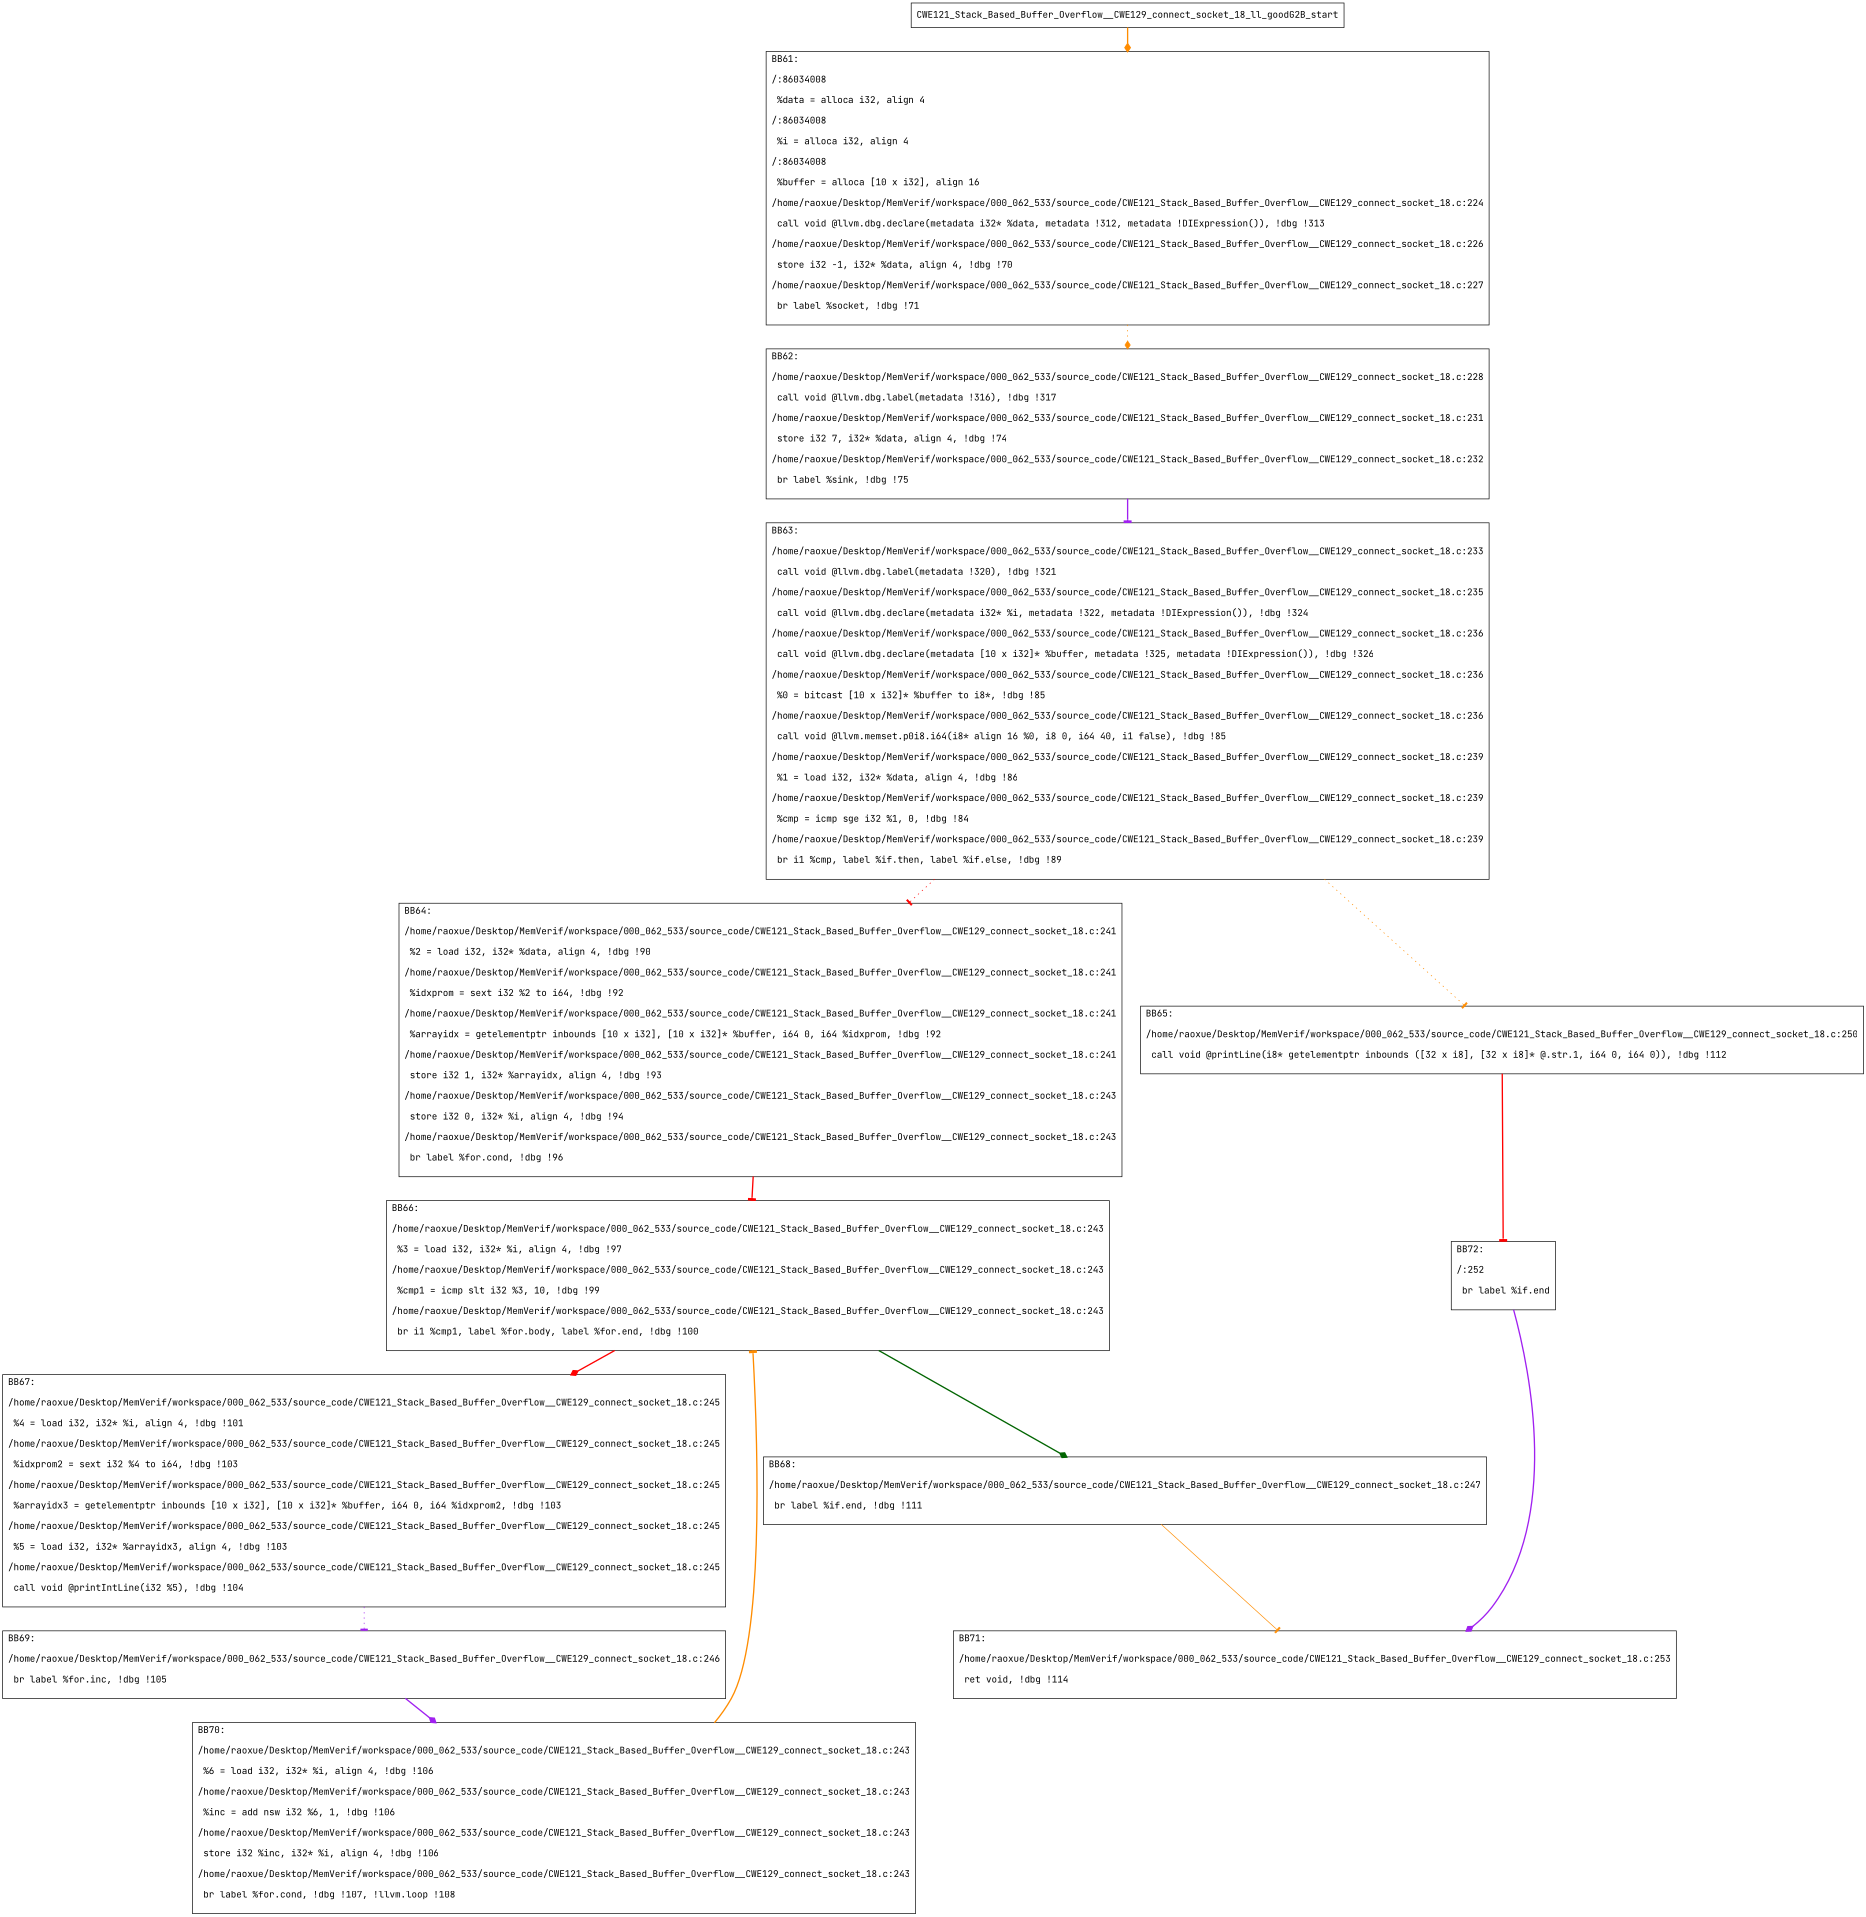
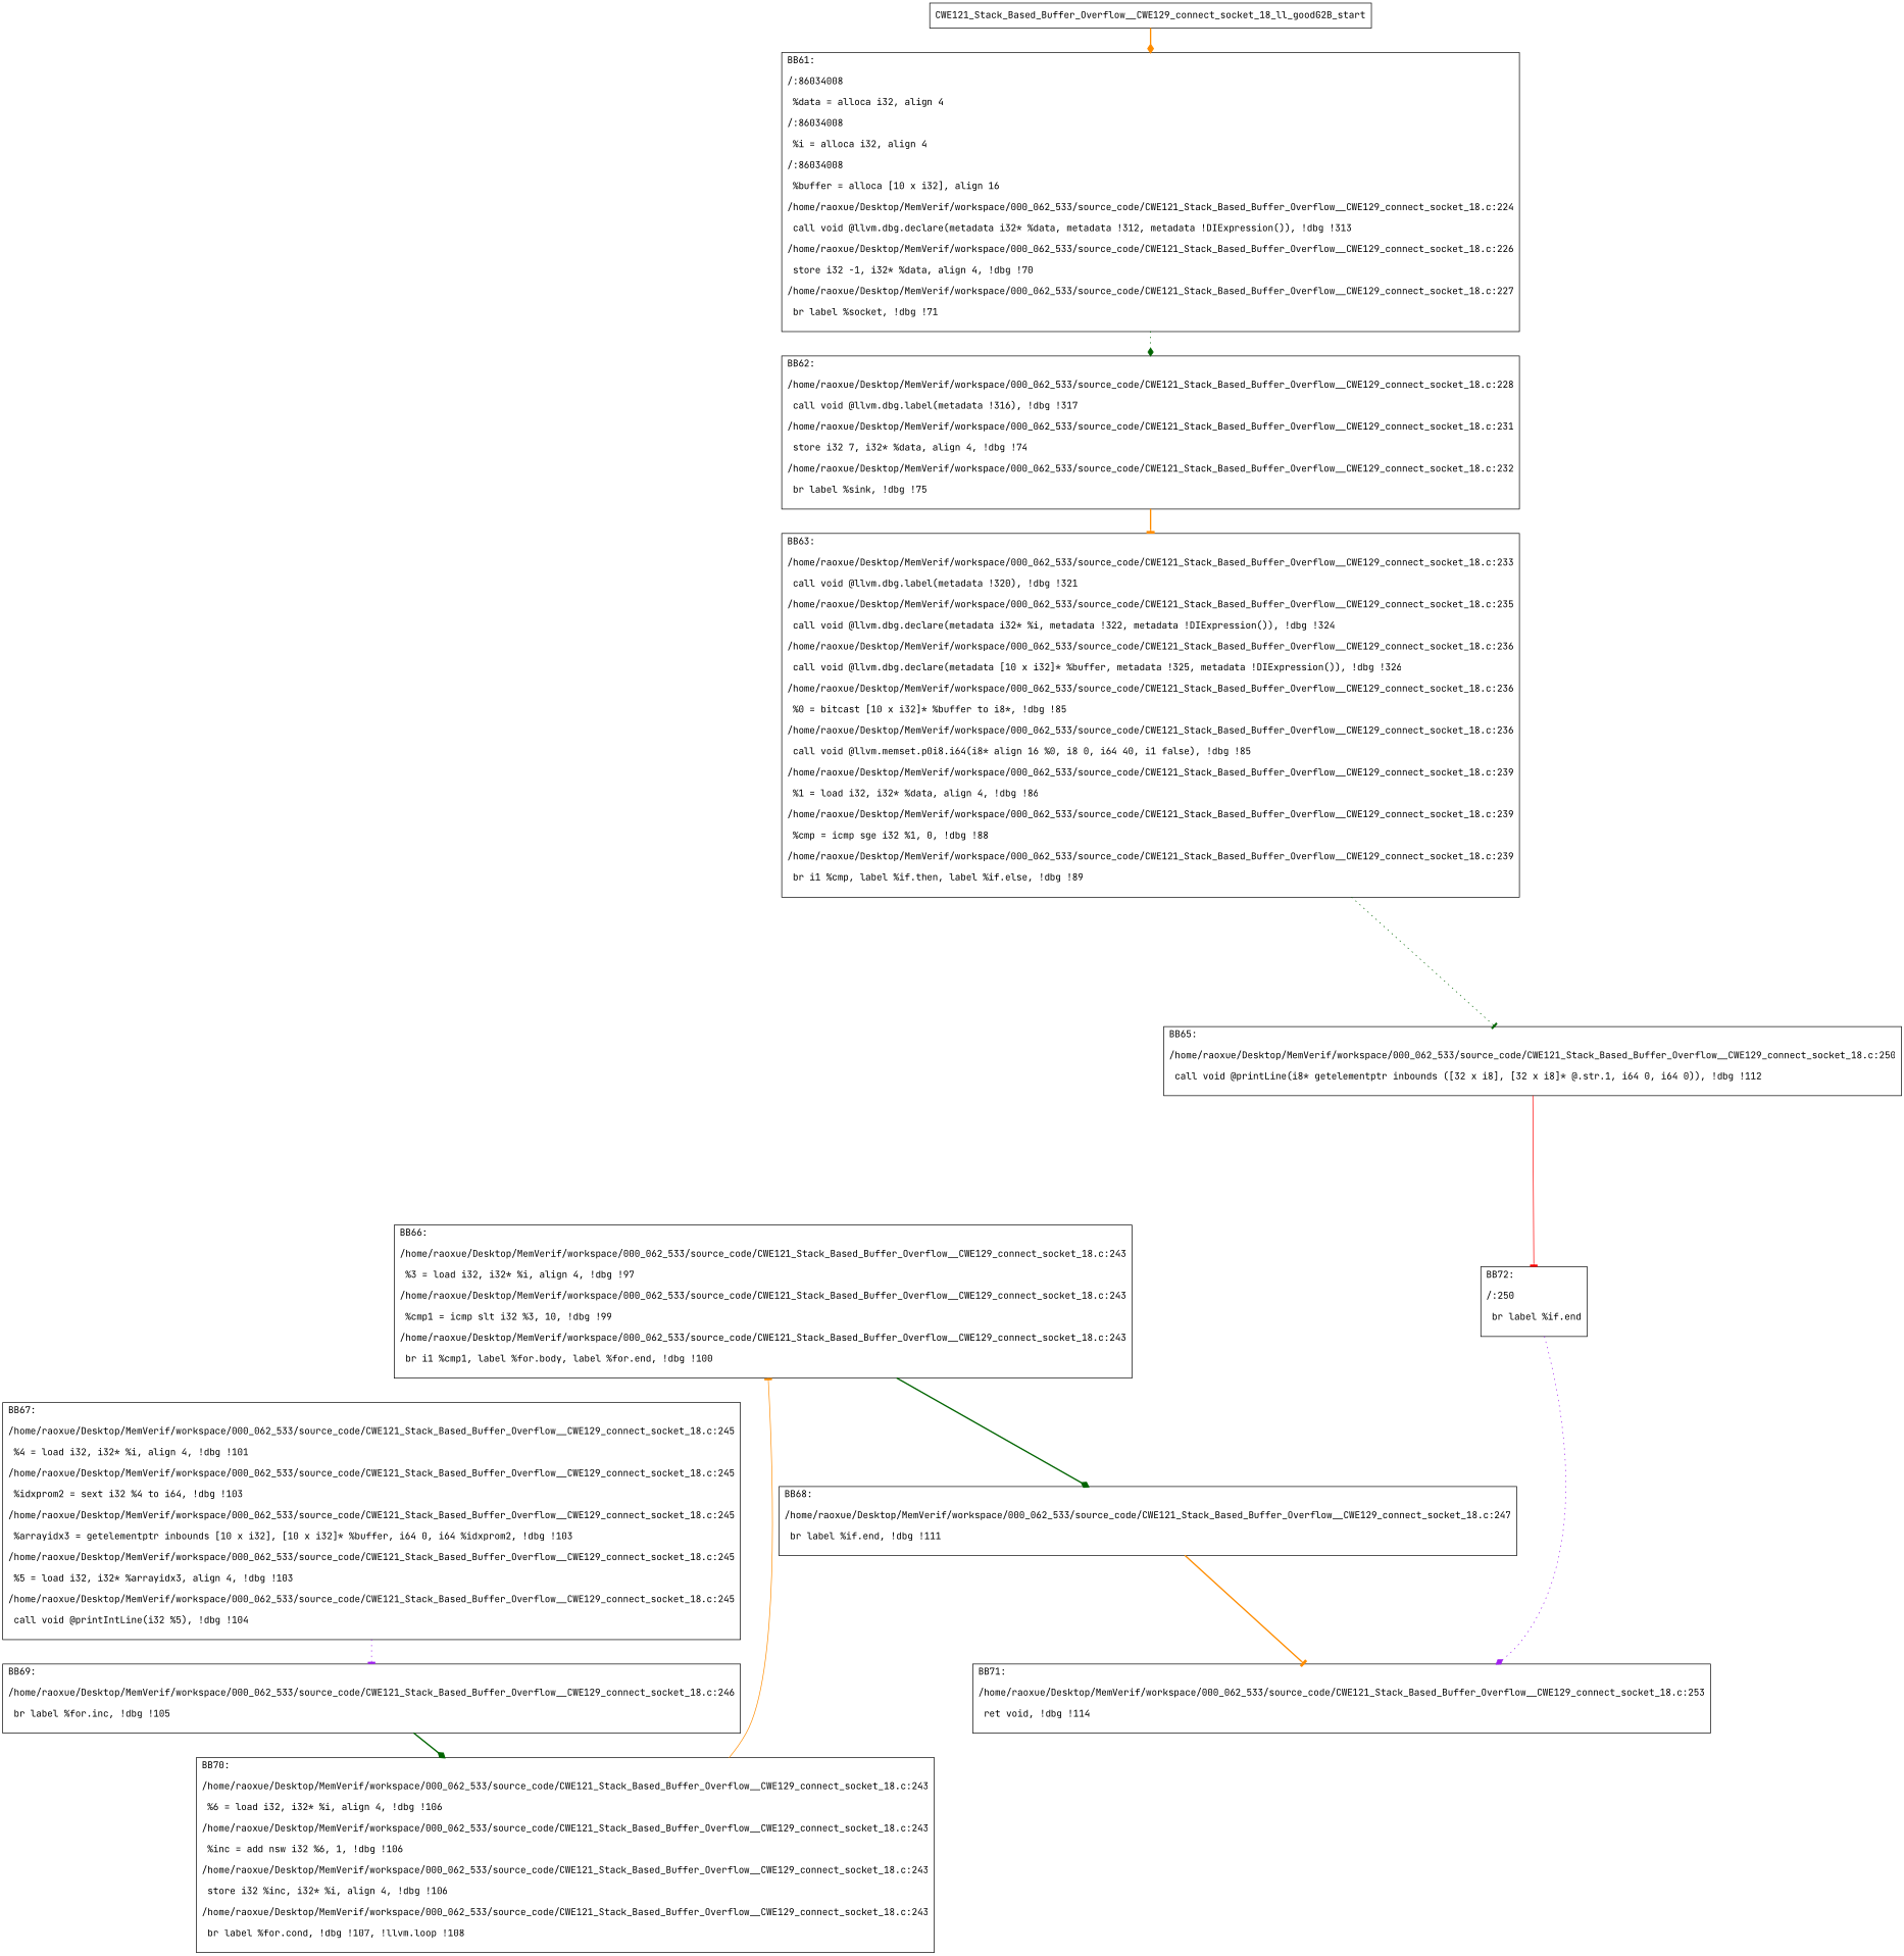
  digraph {
    fontname="JetBrains Mono"
    node [fontname="JetBrains Mono" shape=record]
    edge [arrowhead=tee color=darkorange fontname="JetBrains Mono" style=bold]
    n1 [label="{CWE121_Stack_Based_Buffer_Overflow__CWE129_connect_socket_18_ll_goodG2B_start}"]
    n2 [label="{BB61:\l\l/:86034008\l\n  %data = alloca i32, align 4\l\n/:86034008\l\n  %i = alloca i32, align 4\l\n/:86034008\l\n  %buffer = alloca [10 x i32], align 16\l\n/home/raoxue/Desktop/MemVerif/workspace/000_062_533/source_code/CWE121_Stack_Based_Buffer_Overflow__CWE129_connect_socket_18.c:224\l\n  call void @llvm.dbg.declare(metadata i32* %data, metadata !312, metadata !DIExpression()), !dbg !313\l\n/home/raoxue/Desktop/MemVerif/workspace/000_062_533/source_code/CWE121_Stack_Based_Buffer_Overflow__CWE129_connect_socket_18.c:226\l\n  store i32 -1, i32* %data, align 4, !dbg !70\l\n/home/raoxue/Desktop/MemVerif/workspace/000_062_533/source_code/CWE121_Stack_Based_Buffer_Overflow__CWE129_connect_socket_18.c:227\l\n  br label %socket, !dbg !71\l\n}"]
    n3 [label="{BB62:\l\l/home/raoxue/Desktop/MemVerif/workspace/000_062_533/source_code/CWE121_Stack_Based_Buffer_Overflow__CWE129_connect_socket_18.c:228\l\n  call void @llvm.dbg.label(metadata !316), !dbg !317\l\n/home/raoxue/Desktop/MemVerif/workspace/000_062_533/source_code/CWE121_Stack_Based_Buffer_Overflow__CWE129_connect_socket_18.c:231\l\n  store i32 7, i32* %data, align 4, !dbg !74\l\n/home/raoxue/Desktop/MemVerif/workspace/000_062_533/source_code/CWE121_Stack_Based_Buffer_Overflow__CWE129_connect_socket_18.c:232\l\n  br label %sink, !dbg !75\l\n}"]
-   n4 [label="{BB63:\l\l/home/raoxue/Desktop/MemVerif/workspace/000_062_533/source_code/CWE121_Stack_Based_Buffer_Overflow__CWE129_connect_socket_18.c:233\l\n  call void @llvm.dbg.label(metadata !320), !dbg !321\l\n/home/raoxue/Desktop/MemVerif/workspace/000_062_533/source_code/CWE121_Stack_Based_Buffer_Overflow__CWE129_connect_socket_18.c:235\l\n  call void @llvm.dbg.declare(metadata i32* %i, metadata !322, metadata !DIExpression()), !dbg !324\l\n/home/raoxue/Desktop/MemVerif/workspace/000_062_533/source_code/CWE121_Stack_Based_Buffer_Overflow__CWE129_connect_socket_18.c:236\l\n  call void @llvm.dbg.declare(metadata [10 x i32]* %buffer, metadata !325, metadata !DIExpression()), !dbg !326\l\n/home/raoxue/Desktop/MemVerif/workspace/000_062_533/source_code/CWE121_Stack_Based_Buffer_Overflow__CWE129_connect_socket_18.c:236\l\n  %0 = bitcast [10 x i32]* %buffer to i8*, !dbg !85\l\n/home/raoxue/Desktop/MemVerif/workspace/000_062_533/source_code/CWE121_Stack_Based_Buffer_Overflow__CWE129_connect_socket_18.c:236\l\n  call void @llvm.memset.p0i8.i64(i8* align 16 %0, i8 0, i64 40, i1 false), !dbg !85\l\n/home/raoxue/Desktop/MemVerif/workspace/000_062_533/source_code/CWE121_Stack_Based_Buffer_Overflow__CWE129_connect_socket_18.c:239\l\n  %1 = load i32, i32* %data, align 4, !dbg !86\l\n/home/raoxue/Desktop/MemVerif/workspace/000_062_533/source_code/CWE121_Stack_Based_Buffer_Overflow__CWE129_connect_socket_18.c:239\l\n  %cmp = icmp sge i32 %1, 0, !dbg !84\l\n/home/raoxue/Desktop/MemVerif/workspace/000_062_533/source_code/CWE121_Stack_Based_Buffer_Overflow__CWE129_connect_socket_18.c:239\l\n  br i1 %cmp, label %if.then, label %if.else, !dbg !89\l\n}"]
-   n5 [label="{BB64:\l\l/home/raoxue/Desktop/MemVerif/workspace/000_062_533/source_code/CWE121_Stack_Based_Buffer_Overflow__CWE129_connect_socket_18.c:241\l\n  %2 = load i32, i32* %data, align 4, !dbg !90\l\n/home/raoxue/Desktop/MemVerif/workspace/000_062_533/source_code/CWE121_Stack_Based_Buffer_Overflow__CWE129_connect_socket_18.c:241\l\n  %idxprom = sext i32 %2 to i64, !dbg !92\l\n/home/raoxue/Desktop/MemVerif/workspace/000_062_533/source_code/CWE121_Stack_Based_Buffer_Overflow__CWE129_connect_socket_18.c:241\l\n  %arrayidx = getelementptr inbounds [10 x i32], [10 x i32]* %buffer, i64 0, i64 %idxprom, !dbg !92\l\n/home/raoxue/Desktop/MemVerif/workspace/000_062_533/source_code/CWE121_Stack_Based_Buffer_Overflow__CWE129_connect_socket_18.c:241\l\n  store i32 1, i32* %arrayidx, align 4, !dbg !93\l\n/home/raoxue/Desktop/MemVerif/workspace/000_062_533/source_code/CWE121_Stack_Based_Buffer_Overflow__CWE129_connect_socket_18.c:243\l\n  store i32 0, i32* %i, align 4, !dbg !94\l\n/home/raoxue/Desktop/MemVerif/workspace/000_062_533/source_code/CWE121_Stack_Based_Buffer_Overflow__CWE129_connect_socket_18.c:243\l\n  br label %for.cond, !dbg !96\l\n}"]
+   n4 [label="{BB63:\l\l/home/raoxue/Desktop/MemVerif/workspace/000_062_533/source_code/CWE121_Stack_Based_Buffer_Overflow__CWE129_connect_socket_18.c:233\l\n  call void @llvm.dbg.label(metadata !320), !dbg !321\l\n/home/raoxue/Desktop/MemVerif/workspace/000_062_533/source_code/CWE121_Stack_Based_Buffer_Overflow__CWE129_connect_socket_18.c:235\l\n  call void @llvm.dbg.declare(metadata i32* %i, metadata !322, metadata !DIExpression()), !dbg !324\l\n/home/raoxue/Desktop/MemVerif/workspace/000_062_533/source_code/CWE121_Stack_Based_Buffer_Overflow__CWE129_connect_socket_18.c:236\l\n  call void @llvm.dbg.declare(metadata [10 x i32]* %buffer, metadata !325, metadata !DIExpression()), !dbg !326\l\n/home/raoxue/Desktop/MemVerif/workspace/000_062_533/source_code/CWE121_Stack_Based_Buffer_Overflow__CWE129_connect_socket_18.c:236\l\n  %0 = bitcast [10 x i32]* %buffer to i8*, !dbg !85\l\n/home/raoxue/Desktop/MemVerif/workspace/000_062_533/source_code/CWE121_Stack_Based_Buffer_Overflow__CWE129_connect_socket_18.c:236\l\n  call void @llvm.memset.p0i8.i64(i8* align 16 %0, i8 0, i64 40, i1 false), !dbg !85\l\n/home/raoxue/Desktop/MemVerif/workspace/000_062_533/source_code/CWE121_Stack_Based_Buffer_Overflow__CWE129_connect_socket_18.c:239\l\n  %1 = load i32, i32* %data, align 4, !dbg !86\l\n/home/raoxue/Desktop/MemVerif/workspace/000_062_533/source_code/CWE121_Stack_Based_Buffer_Overflow__CWE129_connect_socket_18.c:239\l\n  %cmp = icmp sge i32 %1, 0, !dbg !88\l\n/home/raoxue/Desktop/MemVerif/workspace/000_062_533/source_code/CWE121_Stack_Based_Buffer_Overflow__CWE129_connect_socket_18.c:239\l\n  br i1 %cmp, label %if.then, label %if.else, !dbg !89\l\n}"]
    n6 [label="{BB65:\l\l/home/raoxue/Desktop/MemVerif/workspace/000_062_533/source_code/CWE121_Stack_Based_Buffer_Overflow__CWE129_connect_socket_18.c:250\l\n  call void @printLine(i8* getelementptr inbounds ([32 x i8], [32 x i8]* @.str.1, i64 0, i64 0)), !dbg !112\l\n}"]
    n7 [label="{BB66:\l\l/home/raoxue/Desktop/MemVerif/workspace/000_062_533/source_code/CWE121_Stack_Based_Buffer_Overflow__CWE129_connect_socket_18.c:243\l\n  %3 = load i32, i32* %i, align 4, !dbg !97\l\n/home/raoxue/Desktop/MemVerif/workspace/000_062_533/source_code/CWE121_Stack_Based_Buffer_Overflow__CWE129_connect_socket_18.c:243\l\n  %cmp1 = icmp slt i32 %3, 10, !dbg !99\l\n/home/raoxue/Desktop/MemVerif/workspace/000_062_533/source_code/CWE121_Stack_Based_Buffer_Overflow__CWE129_connect_socket_18.c:243\l\n  br i1 %cmp1, label %for.body, label %for.end, !dbg !100\l\n}"]
-   n8 [label="{BB72:\l\l/:252\l\n  br label %if.end\l\n}"]
+   n8 [label="{BB72:\l\l/:250\l\n  br label %if.end\l\n}"]
    n9 [label="{BB67:\l\l/home/raoxue/Desktop/MemVerif/workspace/000_062_533/source_code/CWE121_Stack_Based_Buffer_Overflow__CWE129_connect_socket_18.c:245\l\n  %4 = load i32, i32* %i, align 4, !dbg !101\l\n/home/raoxue/Desktop/MemVerif/workspace/000_062_533/source_code/CWE121_Stack_Based_Buffer_Overflow__CWE129_connect_socket_18.c:245\l\n  %idxprom2 = sext i32 %4 to i64, !dbg !103\l\n/home/raoxue/Desktop/MemVerif/workspace/000_062_533/source_code/CWE121_Stack_Based_Buffer_Overflow__CWE129_connect_socket_18.c:245\l\n  %arrayidx3 = getelementptr inbounds [10 x i32], [10 x i32]* %buffer, i64 0, i64 %idxprom2, !dbg !103\l\n/home/raoxue/Desktop/MemVerif/workspace/000_062_533/source_code/CWE121_Stack_Based_Buffer_Overflow__CWE129_connect_socket_18.c:245\l\n  %5 = load i32, i32* %arrayidx3, align 4, !dbg !103\l\n/home/raoxue/Desktop/MemVerif/workspace/000_062_533/source_code/CWE121_Stack_Based_Buffer_Overflow__CWE129_connect_socket_18.c:245\l\n  call void @printIntLine(i32 %5), !dbg !104\l\n}"]
    n10 [label="{BB68:\l\l/home/raoxue/Desktop/MemVerif/workspace/000_062_533/source_code/CWE121_Stack_Based_Buffer_Overflow__CWE129_connect_socket_18.c:247\l\n  br label %if.end, !dbg !111\l\n}"]
    n11 [label="{BB71:\l\l/home/raoxue/Desktop/MemVerif/workspace/000_062_533/source_code/CWE121_Stack_Based_Buffer_Overflow__CWE129_connect_socket_18.c:253\l\n  ret void, !dbg !114\l\n}"]
    n12 [label="{BB69:\l\l/home/raoxue/Desktop/MemVerif/workspace/000_062_533/source_code/CWE121_Stack_Based_Buffer_Overflow__CWE129_connect_socket_18.c:246\l\n  br label %for.inc, !dbg !105\l\n}"]
    n13 [label="{BB70:\l\l/home/raoxue/Desktop/MemVerif/workspace/000_062_533/source_code/CWE121_Stack_Based_Buffer_Overflow__CWE129_connect_socket_18.c:243\l\n  %6 = load i32, i32* %i, align 4, !dbg !106\l\n/home/raoxue/Desktop/MemVerif/workspace/000_062_533/source_code/CWE121_Stack_Based_Buffer_Overflow__CWE129_connect_socket_18.c:243\l\n  %inc = add nsw i32 %6, 1, !dbg !106\l\n/home/raoxue/Desktop/MemVerif/workspace/000_062_533/source_code/CWE121_Stack_Based_Buffer_Overflow__CWE129_connect_socket_18.c:243\l\n  store i32 %inc, i32* %i, align 4, !dbg !106\l\n/home/raoxue/Desktop/MemVerif/workspace/000_062_533/source_code/CWE121_Stack_Based_Buffer_Overflow__CWE129_connect_socket_18.c:243\l\n  br label %for.cond, !dbg !107, !llvm.loop !108\l\n}"]
    n1 -> n2 [arrowhead=diamond]
-   n2 -> n3 [arrowhead=diamond style=dotted]
-   n3 -> n4 [color=purple]
-   n4 -> n5 [color=red style=dotted]
-   n4 -> n6 [style=dotted]
-   n5 -> n7 [color=red]
-   n6 -> n8 [color=red]
-   n7 -> n9 [arrowhead=diamond color=red]
+   n2 -> n3 [arrowhead=diamond color=darkgreen style=dotted]
+   n3 -> n4
+   n4 -> n6 [color=darkgreen style=dotted]
+   n6 -> n8 [color=red style=solid]
    n7 -> n10 [arrowhead=diamond color=darkgreen]
-   n8 -> n11 [arrowhead=diamond color=purple]
+   n8 -> n11 [arrowhead=diamond color=purple style=dotted]
    n9 -> n12 [color=purple style=dotted]
-   n10 -> n11 [style=solid]
-   n12 -> n13 [arrowhead=diamond color=purple]
-   n13 -> n7
+   n10 -> n11
+   n12 -> n13 [arrowhead=diamond color=darkgreen]
+   n13 -> n7 [style=solid]
  }
